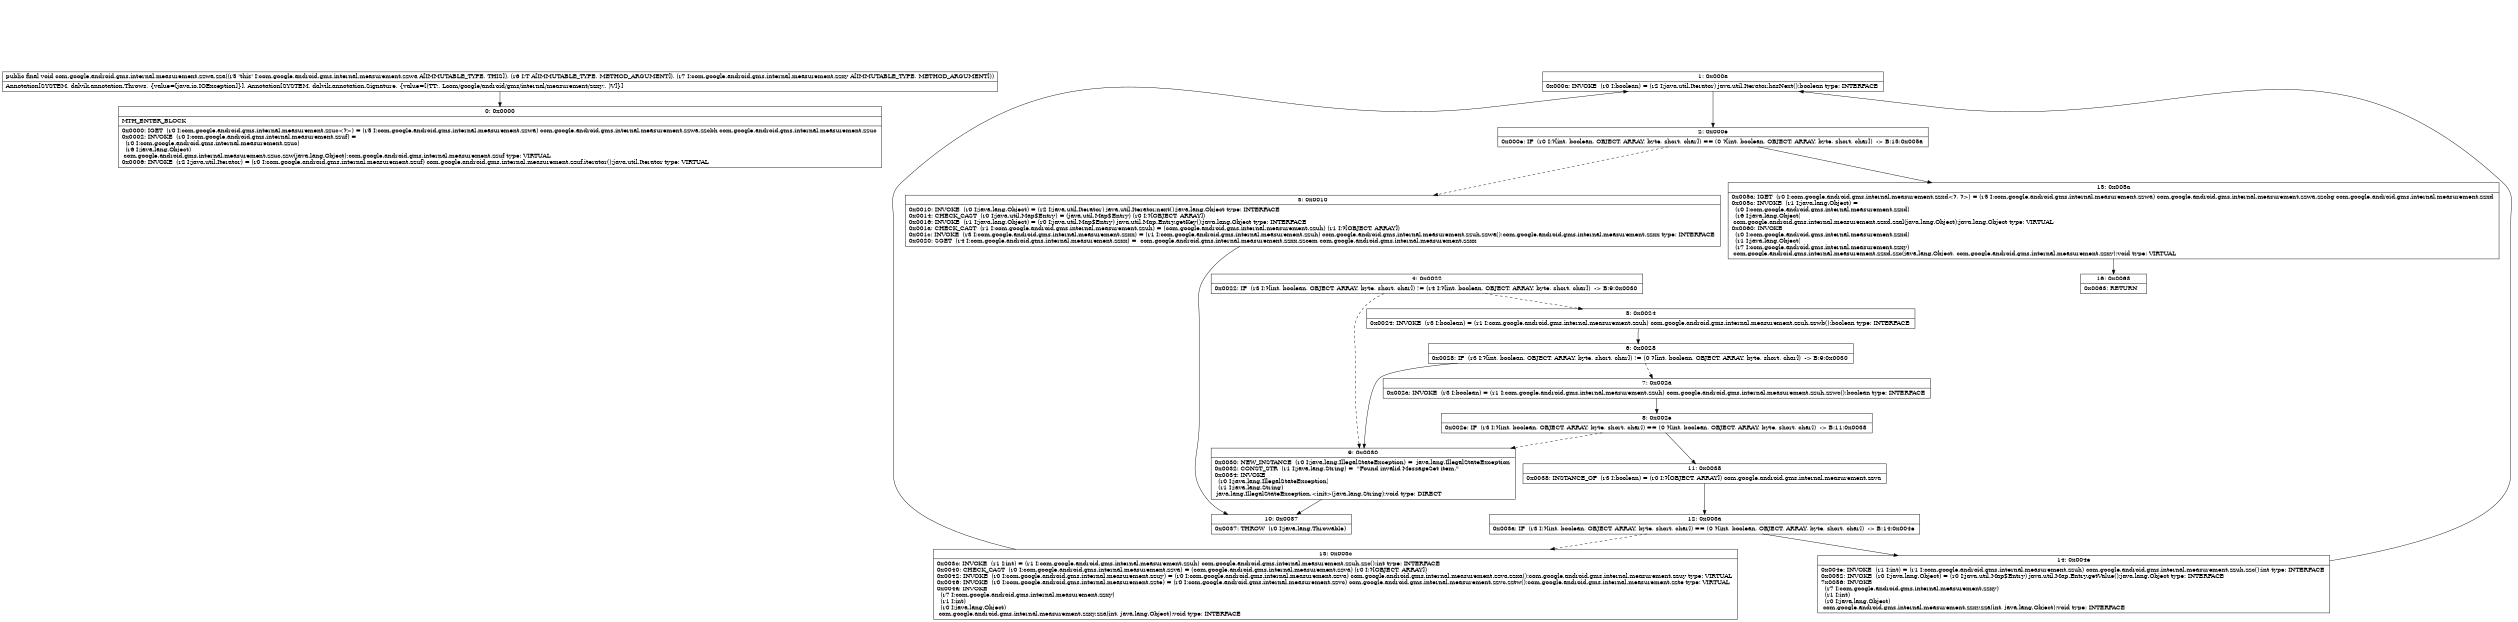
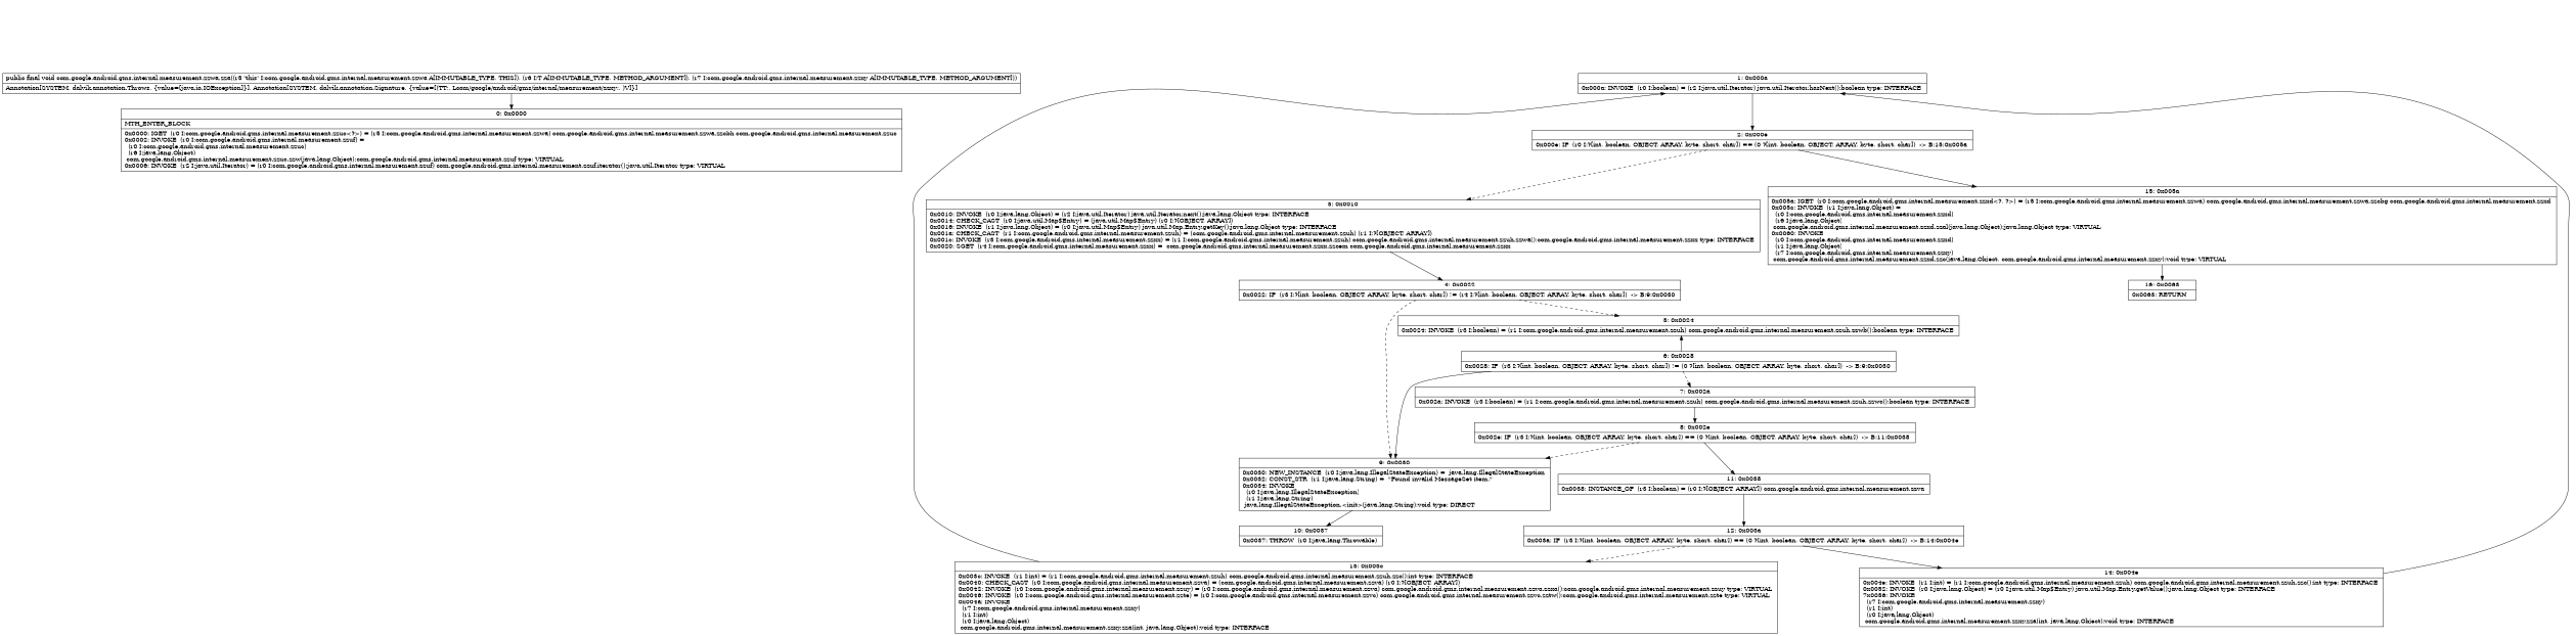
  digraph {
    node [shape=record]
    n1 [label="{0\:\ 0x0000|MTH_ENTER_BLOCK\l|0x0000: IGET  (r0 I:com.google.android.gms.internal.measurement.zzuc\<?\>) = (r5 I:com.google.android.gms.internal.measurement.zzwa) com.google.android.gms.internal.measurement.zzwa.zzcbh com.google.android.gms.internal.measurement.zzuc \l0x0002: INVOKE  (r0 I:com.google.android.gms.internal.measurement.zzuf) = \l  (r0 I:com.google.android.gms.internal.measurement.zzuc)\l  (r6 I:java.lang.Object)\l com.google.android.gms.internal.measurement.zzuc.zzw(java.lang.Object):com.google.android.gms.internal.measurement.zzuf type: VIRTUAL \l0x0006: INVOKE  (r2 I:java.util.Iterator) = (r0 I:com.google.android.gms.internal.measurement.zzuf) com.google.android.gms.internal.measurement.zzuf.iterator():java.util.Iterator type: VIRTUAL \l}"]
    n2 [label="{1\:\ 0x000a|0x000a: INVOKE  (r0 I:boolean) = (r2 I:java.util.Iterator) java.util.Iterator.hasNext():boolean type: INTERFACE \l}"]
    n3 [label="{2\:\ 0x000e|0x000e: IF  (r0 I:?[int, boolean, OBJECT, ARRAY, byte, short, char]) == (0 ?[int, boolean, OBJECT, ARRAY, byte, short, char])  \-\> B:15:0x005a \l}"]
    n4 [label="{3\:\ 0x0010|0x0010: INVOKE  (r0 I:java.lang.Object) = (r2 I:java.util.Iterator) java.util.Iterator.next():java.lang.Object type: INTERFACE \l0x0014: CHECK_CAST  (r0 I:java.util.Map$Entry) = (java.util.Map$Entry) (r0 I:?[OBJECT, ARRAY]) \l0x0016: INVOKE  (r1 I:java.lang.Object) = (r0 I:java.util.Map$Entry) java.util.Map.Entry.getKey():java.lang.Object type: INTERFACE \l0x001a: CHECK_CAST  (r1 I:com.google.android.gms.internal.measurement.zzuh) = (com.google.android.gms.internal.measurement.zzuh) (r1 I:?[OBJECT, ARRAY]) \l0x001c: INVOKE  (r3 I:com.google.android.gms.internal.measurement.zzxx) = (r1 I:com.google.android.gms.internal.measurement.zzuh) com.google.android.gms.internal.measurement.zzuh.zzwa():com.google.android.gms.internal.measurement.zzxx type: INTERFACE \l0x0020: SGET  (r4 I:com.google.android.gms.internal.measurement.zzxx) =  com.google.android.gms.internal.measurement.zzxx.zzcem com.google.android.gms.internal.measurement.zzxx \l}"]
    n5 [label="{15\:\ 0x005a|0x005a: IGET  (r0 I:com.google.android.gms.internal.measurement.zzxd\<?, ?\>) = (r5 I:com.google.android.gms.internal.measurement.zzwa) com.google.android.gms.internal.measurement.zzwa.zzcbg com.google.android.gms.internal.measurement.zzxd \l0x005c: INVOKE  (r1 I:java.lang.Object) = \l  (r0 I:com.google.android.gms.internal.measurement.zzxd)\l  (r6 I:java.lang.Object)\l com.google.android.gms.internal.measurement.zzxd.zzal(java.lang.Object):java.lang.Object type: VIRTUAL \l0x0060: INVOKE  \l  (r0 I:com.google.android.gms.internal.measurement.zzxd)\l  (r1 I:java.lang.Object)\l  (r7 I:com.google.android.gms.internal.measurement.zzxy)\l com.google.android.gms.internal.measurement.zzxd.zzc(java.lang.Object, com.google.android.gms.internal.measurement.zzxy):void type: VIRTUAL \l}"]
    n6 [label="{4\:\ 0x0022|0x0022: IF  (r3 I:?[int, boolean, OBJECT, ARRAY, byte, short, char]) != (r4 I:?[int, boolean, OBJECT, ARRAY, byte, short, char])  \-\> B:9:0x0030 \l}"]
    n7 [label="{16\:\ 0x0063|0x0063: RETURN   \l}"]
    n8 [label="{5\:\ 0x0024|0x0024: INVOKE  (r3 I:boolean) = (r1 I:com.google.android.gms.internal.measurement.zzuh) com.google.android.gms.internal.measurement.zzuh.zzwb():boolean type: INTERFACE \l}"]
    n9 [label="{9\:\ 0x0030|0x0030: NEW_INSTANCE  (r0 I:java.lang.IllegalStateException) =  java.lang.IllegalStateException \l0x0032: CONST_STR  (r1 I:java.lang.String) =  \"Found invalid MessageSet item.\" \l0x0034: INVOKE  \l  (r0 I:java.lang.IllegalStateException)\l  (r1 I:java.lang.String)\l java.lang.IllegalStateException.\<init\>(java.lang.String):void type: DIRECT \l}"]
    n10 [label="{6\:\ 0x0028|0x0028: IF  (r3 I:?[int, boolean, OBJECT, ARRAY, byte, short, char]) != (0 ?[int, boolean, OBJECT, ARRAY, byte, short, char])  \-\> B:9:0x0030 \l}"]
    n11 [label="{10\:\ 0x0037|0x0037: THROW  (r0 I:java.lang.Throwable) \l}"]
    n12 [label="{7\:\ 0x002a|0x002a: INVOKE  (r3 I:boolean) = (r1 I:com.google.android.gms.internal.measurement.zzuh) com.google.android.gms.internal.measurement.zzuh.zzwc():boolean type: INTERFACE \l}"]
    n13 [label="{8\:\ 0x002e|0x002e: IF  (r3 I:?[int, boolean, OBJECT, ARRAY, byte, short, char]) == (0 ?[int, boolean, OBJECT, ARRAY, byte, short, char])  \-\> B:11:0x0038 \l}"]
    n14 [label="{11\:\ 0x0038|0x0038: INSTANCE_OF  (r3 I:boolean) = (r0 I:?[OBJECT, ARRAY]) com.google.android.gms.internal.measurement.zzva \l}"]
    n15 [label="{12\:\ 0x003a|0x003a: IF  (r3 I:?[int, boolean, OBJECT, ARRAY, byte, short, char]) == (0 ?[int, boolean, OBJECT, ARRAY, byte, short, char])  \-\> B:14:0x004e \l}"]
    n16 [label="{13\:\ 0x003c|0x003c: INVOKE  (r1 I:int) = (r1 I:com.google.android.gms.internal.measurement.zzuh) com.google.android.gms.internal.measurement.zzuh.zzc():int type: INTERFACE \l0x0040: CHECK_CAST  (r0 I:com.google.android.gms.internal.measurement.zzva) = (com.google.android.gms.internal.measurement.zzva) (r0 I:?[OBJECT, ARRAY]) \l0x0042: INVOKE  (r0 I:com.google.android.gms.internal.measurement.zzuy) = (r0 I:com.google.android.gms.internal.measurement.zzva) com.google.android.gms.internal.measurement.zzva.zzxa():com.google.android.gms.internal.measurement.zzuy type: VIRTUAL \l0x0046: INVOKE  (r0 I:com.google.android.gms.internal.measurement.zzte) = (r0 I:com.google.android.gms.internal.measurement.zzvc) com.google.android.gms.internal.measurement.zzvc.zztw():com.google.android.gms.internal.measurement.zzte type: VIRTUAL \l0x004a: INVOKE  \l  (r7 I:com.google.android.gms.internal.measurement.zzxy)\l  (r1 I:int)\l  (r0 I:java.lang.Object)\l com.google.android.gms.internal.measurement.zzxy.zza(int, java.lang.Object):void type: INTERFACE \l}"]
    n17 [label="{14\:\ 0x004e|0x004e: INVOKE  (r1 I:int) = (r1 I:com.google.android.gms.internal.measurement.zzuh) com.google.android.gms.internal.measurement.zzuh.zzc():int type: INTERFACE \l0x0052: INVOKE  (r0 I:java.lang.Object) = (r0 I:java.util.Map$Entry) java.util.Map.Entry.getValue():java.lang.Object type: INTERFACE \l7x0056: INVOKE  \l  (r7 I:com.google.android.gms.internal.measurement.zzxy)\l  (r1 I:int)\l  (r0 I:java.lang.Object)\l com.google.android.gms.internal.measurement.zzxy.zza(int, java.lang.Object):void type: INTERFACE \l}"]
    n18 [label="{public final void com.google.android.gms.internal.measurement.zzwa.zza((r5 'this' I:com.google.android.gms.internal.measurement.zzwa A[IMMUTABLE_TYPE, THIS]), (r6 I:T A[IMMUTABLE_TYPE, METHOD_ARGUMENT]), (r7 I:com.google.android.gms.internal.measurement.zzxy A[IMMUTABLE_TYPE, METHOD_ARGUMENT]))  | Annotation[SYSTEM, dalvik.annotation.Throws, \{value=[java.io.IOException]\}], Annotation[SYSTEM, dalvik.annotation.Signature, \{value=[(TT;, Lcom\/google\/android\/gms\/internal\/measurement\/zzxy;, )V]\}]\l}"]
    n2 -> n3
    n3 -> n4 [style=dashed]
    n3 -> n5
-   n4 -> n11
+   n4 -> n6
    n5 -> n7
    n6 -> n8 [style=dashed]
    n6 -> n9 [style=dashed]
-   n8 -> n10
+   n10 -> n8
    n9 -> n11
    n10 -> n9
    n10 -> n12 [style=dashed]
    n12 -> n13
    n13 -> n9 [style=dashed]
    n13 -> n14
    n14 -> n15
    n15 -> n16 [style=dashed]
    n15 -> n17
    n16 -> n2
    n17 -> n2
    n18 -> n1
  }
